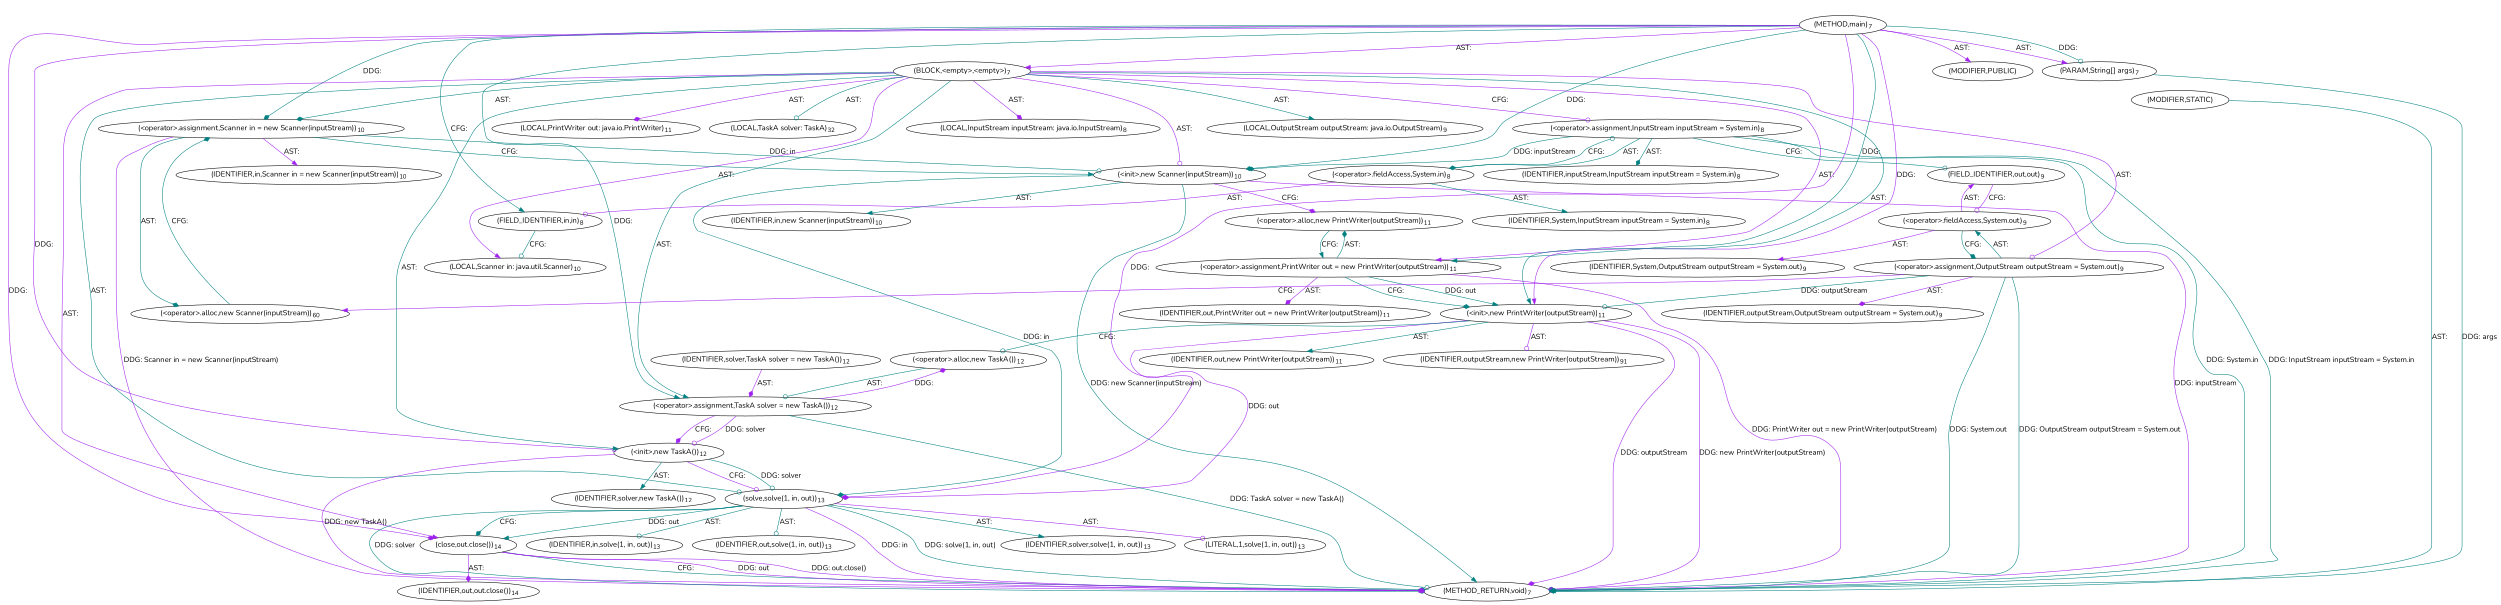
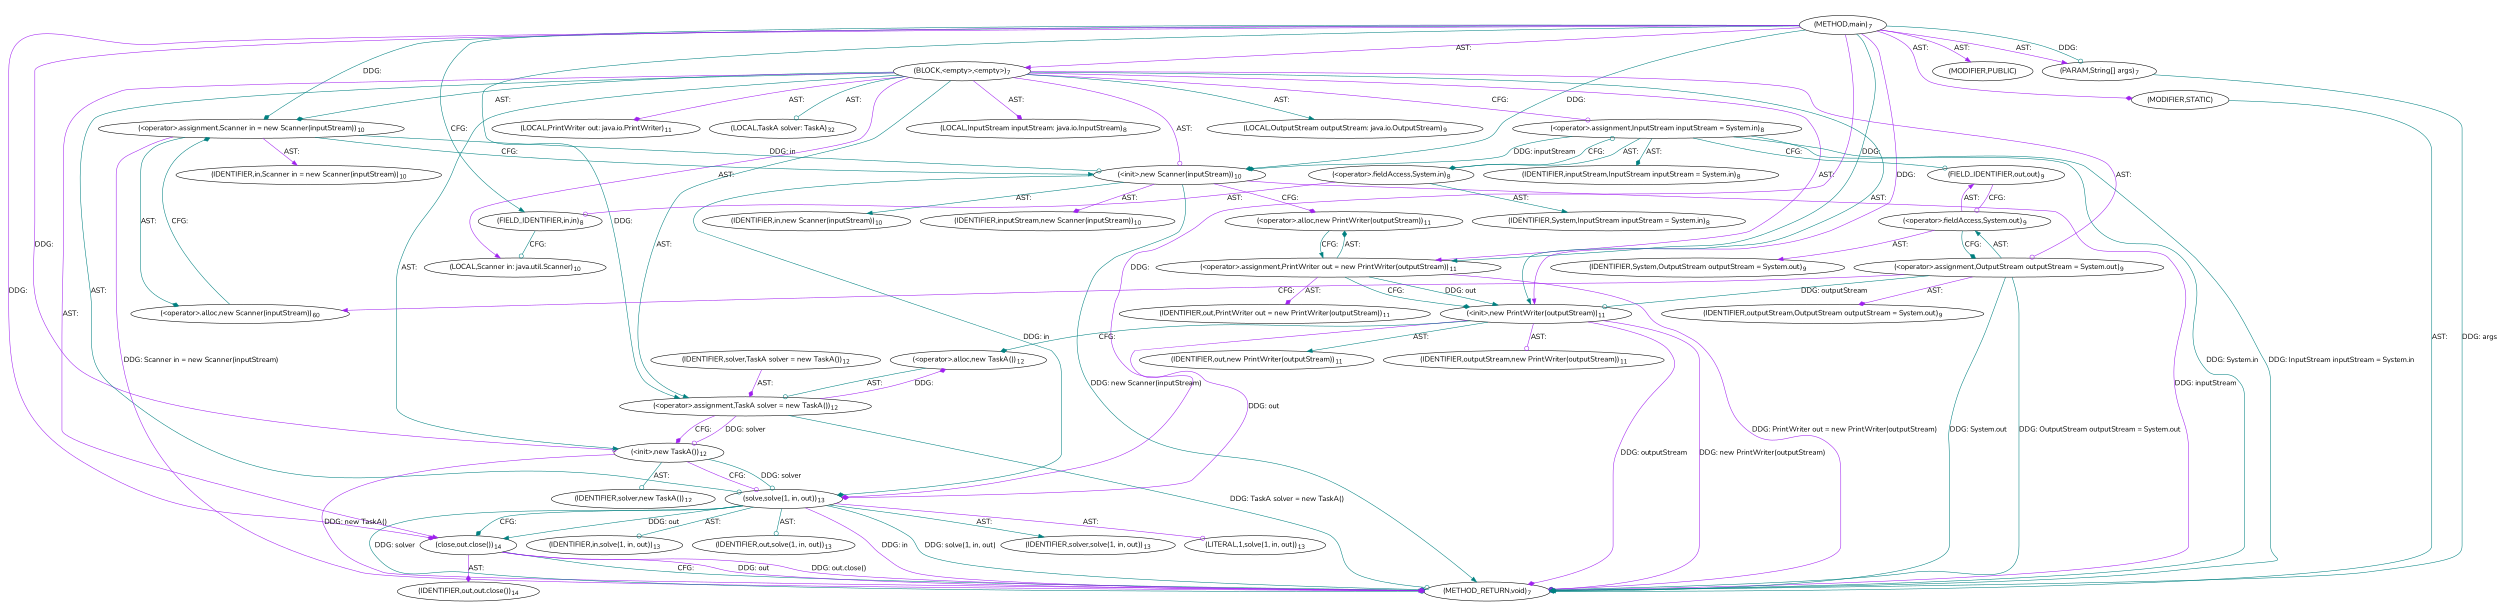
  digraph {
    fontname=Nunito
    node [fontname=Nunito]
    edge [arrowhead=odot color=teal fontname=Nunito]
    n1 [label=<(METHOD,main)<SUB>7</SUB>>]
    n2 [label=<(PARAM,String[] args)<SUB>7</SUB>>]
    n3 [label=<(BLOCK,&lt;empty&gt;,&lt;empty&gt;)<SUB>7</SUB>>]
    n4 [label=<(FIELD_IDENTIFIER,in,in)<SUB>8</SUB>>]
    n5 [label=<(&lt;operator&gt;.assignment,Scanner in = new Scanner(inputStream))<SUB>10</SUB>>]
    n6 [label=<(&lt;init&gt;,new Scanner(inputStream))<SUB>10</SUB>>]
    n7 [label=<(&lt;operator&gt;.assignment,PrintWriter out = new PrintWriter(outputStream))<SUB>11</SUB>>]
    n8 [label=<(&lt;init&gt;,new PrintWriter(outputStream))<SUB>11</SUB>>]
    n9 [label=<(&lt;operator&gt;.assignment,TaskA solver = new TaskA())<SUB>12</SUB>>]
    n10 [label=<(&lt;init&gt;,new TaskA())<SUB>12</SUB>>]
    n11 [label=<(solve,solve(1, in, out))<SUB>13</SUB>>]
    n12 [label=<(close,out.close())<SUB>14</SUB>>]
    n13 [label=<(MODIFIER,PUBLIC)>]
    n14 [label=<(MODIFIER,STATIC)>]
    n15 [label=<(METHOD_RETURN,void)<SUB>7</SUB>>]
    n16 [label=<(LOCAL,InputStream inputStream: java.io.InputStream)<SUB>8</SUB>>]
    n17 [label=<(&lt;operator&gt;.assignment,InputStream inputStream = System.in)<SUB>8</SUB>>]
    n18 [label=<(LOCAL,OutputStream outputStream: java.io.OutputStream)<SUB>9</SUB>>]
    n19 [label=<(&lt;operator&gt;.assignment,OutputStream outputStream = System.out)<SUB>9</SUB>>]
    n20 [label=<(LOCAL,Scanner in: java.util.Scanner)<SUB>10</SUB>>]
    n21 [label=<(LOCAL,PrintWriter out: java.io.PrintWriter)<SUB>11</SUB>>]
    n22 [label=<(LOCAL,TaskA solver: TaskA)<SUB>32</SUB>>]
    n23 [label=<(&lt;operator&gt;.alloc,new Scanner(inputStream))<SUB>60</SUB>>]
    n24 [label=<(IDENTIFIER,in,Scanner in = new Scanner(inputStream))<SUB>10</SUB>>]
    n25 [label=<(IDENTIFIER,in,new Scanner(inputStream))<SUB>10</SUB>>]
+   n26 [label=<(IDENTIFIER,inputStream,new Scanner(inputStream))<SUB>10</SUB>>]
    n27 [label=<(&lt;operator&gt;.alloc,new PrintWriter(outputStream))<SUB>11</SUB>>]
    n28 [label=<(IDENTIFIER,out,PrintWriter out = new PrintWriter(outputStream))<SUB>11</SUB>>]
    n29 [label=<(IDENTIFIER,out,new PrintWriter(outputStream))<SUB>11</SUB>>]
-   n30 [label=<(IDENTIFIER,outputStream,new PrintWriter(outputStream))<SUB>91</SUB>>]
+   n30 [label=<(IDENTIFIER,outputStream,new PrintWriter(outputStream))<SUB>11</SUB>>]
    n31 [label=<(&lt;operator&gt;.alloc,new TaskA())<SUB>12</SUB>>]
    n32 [label=<(IDENTIFIER,solver,new TaskA())<SUB>12</SUB>>]
    n33 [label=<(IDENTIFIER,solver,solve(1, in, out))<SUB>13</SUB>>]
    n34 [label=<(LITERAL,1,solve(1, in, out))<SUB>13</SUB>>]
    n35 [label=<(IDENTIFIER,in,solve(1, in, out))<SUB>13</SUB>>]
    n36 [label=<(IDENTIFIER,out,solve(1, in, out))<SUB>13</SUB>>]
    n37 [label=<(IDENTIFIER,out,out.close())<SUB>14</SUB>>]
    n38 [label=<(IDENTIFIER,inputStream,InputStream inputStream = System.in)<SUB>8</SUB>>]
    n39 [label=<(&lt;operator&gt;.fieldAccess,System.in)<SUB>8</SUB>>]
    n40 [label=<(FIELD_IDENTIFIER,out,out)<SUB>9</SUB>>]
    n41 [label=<(IDENTIFIER,outputStream,OutputStream outputStream = System.out)<SUB>9</SUB>>]
    n42 [label=<(&lt;operator&gt;.fieldAccess,System.out)<SUB>9</SUB>>]
    n43 [label=<(IDENTIFIER,System,InputStream inputStream = System.in)<SUB>8</SUB>>]
    n44 [label=<(IDENTIFIER,System,OutputStream outputStream = System.out)<SUB>9</SUB>>]
    n45 [label=<(IDENTIFIER,solver,TaskA solver = new TaskA())<SUB>12</SUB>>]
    n1 -> n2 [arrowhead=normal color=purple label="AST: "]
    n1 -> n2 [label="DDG: "]
    n1 -> n3 [arrowhead=normal color=purple label="AST: "]
    n1 -> n4 [arrowhead=normal label="CFG: "]
    n1 -> n5 [arrowhead=diamond label="DDG: "]
    n1 -> n6 [arrowhead=diamond label="DDG: "]
    n1 -> n7 [arrowhead=normal label="DDG: "]
    n1 -> n8 [arrowhead=normal color=purple label="DDG: "]
    n1 -> n9 [arrowhead=normal label="DDG: "]
    n1 -> n10 [color=purple label="DDG: "]
    n1 -> n11 [arrowhead=diamond color=purple label="DDG: "]
    n1 -> n12 [arrowhead=diamond color=purple label="DDG: "]
    n1 -> n13 [arrowhead=normal color=purple label="AST: "]
+   n1 -> n14 [arrowhead=diamond color=purple label="AST: "]
    n2 -> n15 [label="DDG: args"]
    n3 -> n5 [arrowhead=diamond label="AST: "]
    n3 -> n6 [color=purple label="AST: "]
    n3 -> n7 [arrowhead=normal color=purple label="AST: "]
    n3 -> n8 [arrowhead=normal label="AST: "]
    n3 -> n9 [arrowhead=normal label="AST: "]
    n3 -> n10 [arrowhead=normal label="AST: "]
    n3 -> n11 [label="AST: "]
    n3 -> n12 [arrowhead=normal color=purple label="AST: "]
    n3 -> n16 [arrowhead=diamond color=purple label="AST: "]
    n3 -> n17 [color=purple label="CFG: "]
    n3 -> n18 [arrowhead=normal label="AST: "]
    n3 -> n19 [color=purple label="AST: "]
    n3 -> n20 [arrowhead=normal color=purple label="AST: "]
    n3 -> n21 [arrowhead=diamond color=purple label="AST: "]
    n3 -> n22 [label="AST: "]
    n4 -> n20 [label="CFG: "]
    n5 -> n6 [arrowhead=normal label="CFG: "]
    n5 -> n6 [label="DDG: in"]
    n5 -> n15 [arrowhead=normal color=purple label="DDG: Scanner in = new Scanner(inputStream)"]
    n5 -> n23 [arrowhead=diamond label="AST: "]
    n5 -> n24 [arrowhead=normal color=purple label="AST: "]
    n6 -> n11 [arrowhead=diamond label="DDG: in"]
    n6 -> n15 [color=purple label="DDG: inputStream"]
    n6 -> n15 [arrowhead=normal label="DDG: new Scanner(inputStream)"]
    n6 -> n25 [arrowhead=normal label="AST: "]
+   n6 -> n26 [arrowhead=diamond color=purple label="AST: "]
    n6 -> n27 [arrowhead=diamond color=purple label="CFG: "]
    n7 -> n8 [arrowhead=diamond label="CFG: "]
    n7 -> n8 [arrowhead=normal label="DDG: out"]
    n7 -> n15 [arrowhead=diamond color=purple label="DDG: PrintWriter out = new PrintWriter(outputStream)"]
    n7 -> n27 [arrowhead=diamond label="AST: "]
    n7 -> n28 [arrowhead=diamond color=purple label="AST: "]
    n8 -> n11 [arrowhead=diamond color=purple label="DDG: out"]
    n8 -> n15 [arrowhead=diamond color=purple label="DDG: outputStream"]
    n8 -> n15 [color=purple label="DDG: new PrintWriter(outputStream)"]
    n8 -> n29 [arrowhead=normal label="AST: "]
    n8 -> n30 [color=purple label="AST: "]
-   n8 -> n31 [label="CFG: "]
+   n8 -> n31 [arrowhead=diamond label="CFG: "]
    n9 -> n10 [arrowhead=diamond color=purple label="CFG: "]
    n9 -> n10 [color=purple label="DDG: solver"]
    n9 -> n15 [label="DDG: TaskA solver = new TaskA()"]
    n9 -> n31 [arrowhead=diamond color=purple label="DDG: "]
    n10 -> n11 [color=purple label="CFG: "]
    n10 -> n11 [label="DDG: solver"]
    n10 -> n15 [color=purple label="DDG: new TaskA()"]
-   n10 -> n32 [arrowhead=normal label="AST: "]
+   n10 -> n32 [label="AST: "]
    n11 -> n12 [arrowhead=diamond label="CFG: "]
    n11 -> n12 [arrowhead=normal label="DDG: out"]
    n11 -> n15 [label="DDG: solver"]
    n11 -> n15 [color=purple label="DDG: in"]
    n11 -> n15 [arrowhead=diamond label="DDG: solve(1, in, out)"]
    n11 -> n33 [arrowhead=normal label="AST: "]
    n11 -> n34 [color=purple label="AST: "]
    n11 -> n35 [label="AST: "]
    n11 -> n36 [label="AST: "]
    n12 -> n15 [label="CFG: "]
    n12 -> n15 [color=purple label="DDG: out"]
    n12 -> n15 [arrowhead=diamond color=purple label="DDG: out.close()"]
    n12 -> n37 [arrowhead=diamond color=purple label="AST: "]
    n14 -> n15 [arrowhead=diamond label="AST: "]
    n17 -> n6 [arrowhead=diamond label="DDG: inputStream"]
    n17 -> n15 [arrowhead=normal label="DDG: System.in"]
    n17 -> n15 [arrowhead=diamond label="DDG: InputStream inputStream = System.in"]
    n17 -> n38 [arrowhead=diamond label="AST: "]
    n17 -> n39 [arrowhead=diamond label="AST: "]
    n17 -> n40 [label="CFG: "]
    n19 -> n8 [label="DDG: outputStream"]
    n19 -> n15 [arrowhead=normal label="DDG: System.out"]
    n19 -> n15 [label="DDG: OutputStream outputStream = System.out"]
    n19 -> n23 [arrowhead=normal color=purple label="CFG: "]
    n19 -> n41 [arrowhead=diamond color=purple label="AST: "]
    n19 -> n42 [arrowhead=normal label="AST: "]
    n23 -> n5 [arrowhead=diamond label="CFG: "]
    n27 -> n7 [arrowhead=normal label="CFG: "]
    n31 -> n9 [label="AST: "]
    n39 -> n4 [color=purple label="AST: "]
    n39 -> n17 [label="CFG: "]
    n39 -> n43 [arrowhead=normal label="AST: "]
    n40 -> n42 [color=purple label="CFG: "]
    n42 -> n19 [arrowhead=diamond label="CFG: "]
    n42 -> n40 [arrowhead=normal color=purple label="AST: "]
    n42 -> n44 [arrowhead=normal color=purple label="AST: "]
    n45 -> n9 [arrowhead=diamond color=purple label="AST: "]
  }
